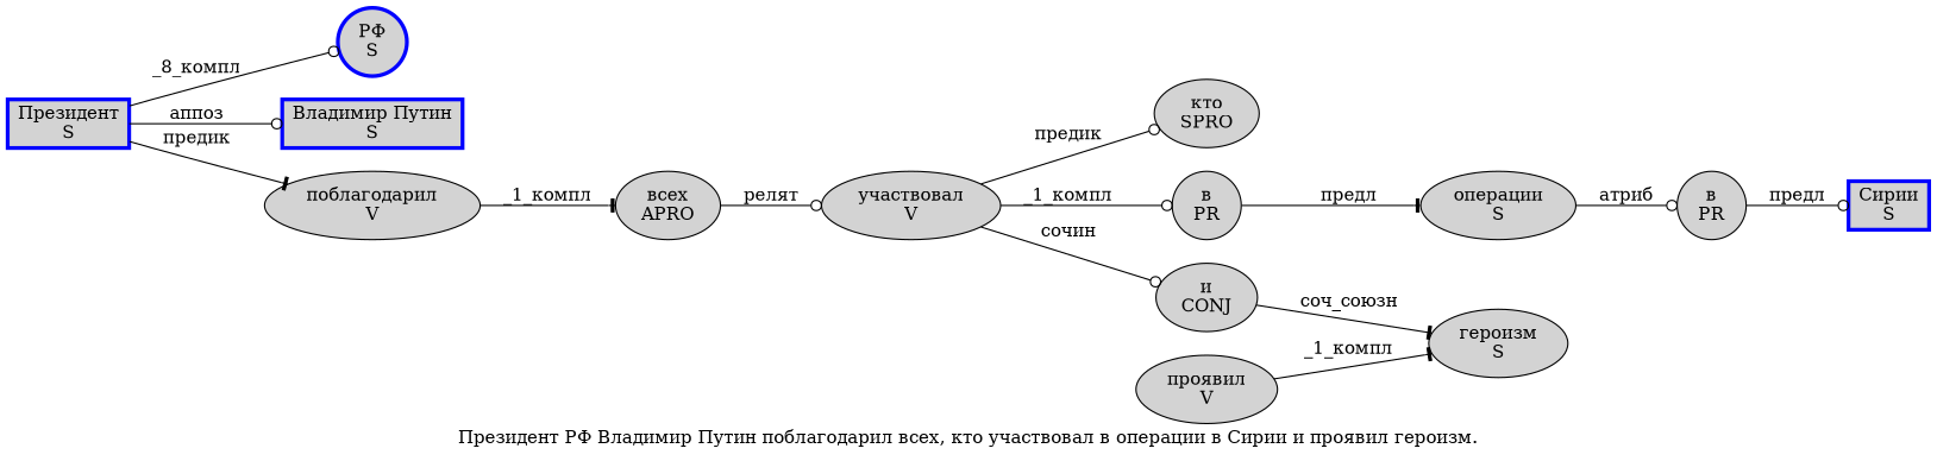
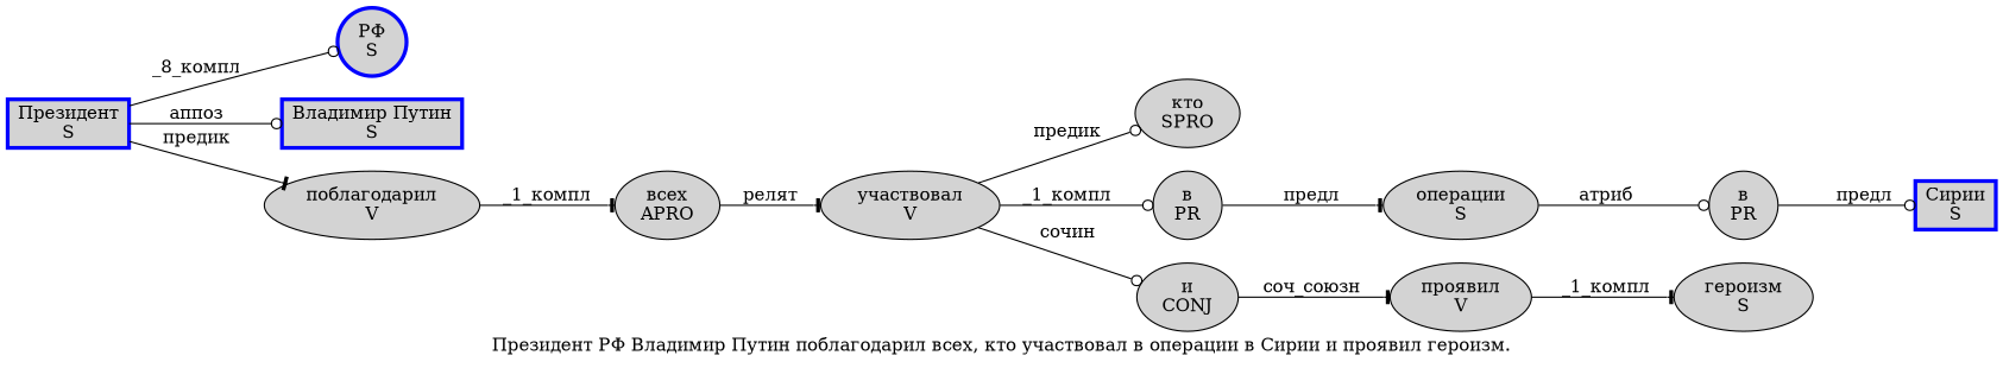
  digraph {
    label="Президент РФ Владимир Путин поблагодарил всех, кто участвовал в операции в Сирии и проявил героизм."
    rankdir=LR
    node [fillcolor=lightgray penwidth=1 shape=ellipse style=filled]
    edge [arrowhead=odot]
    n1 [color=blue label="Президент\nS" penwidth=3 shape=box]
    n2 [color=blue label="РФ\nS" penwidth=3]
    n3 [color=blue label="Владимир Путин\nS" penwidth=3 shape=box]
    n4 [label="поблагодарил\nV"]
    n5 [label="всех\nAPRO"]
    n6 [label="участвовал\nV"]
    n7 [label="кто\nSPRO"]
    n8 [label="в\nPR"]
    n9 [label="и\nCONJ"]
    n10 [label="операции\nS"]
    n11 [label="проявил\nV"]
    n12 [label="в\nPR"]
    n13 [color=blue label="Сирии\nS" penwidth=3 shape=box]
    n14 [label="героизм\nS"]
    n1 -> n2 [label="_8_компл"]
    n1 -> n3 [label="аппоз"]
    n1 -> n4 [arrowhead=tee label="предик"]
    n4 -> n5 [arrowhead=tee label="_1_компл"]
-   n5 -> n6 [label="релят"]
+   n5 -> n6 [arrowhead=tee label="релят"]
    n6 -> n7 [label="предик"]
    n6 -> n8 [label="_1_компл"]
    n6 -> n9 [label="сочин"]
    n8 -> n10 [arrowhead=tee label="предл"]
-   n9 -> n14 [arrowhead=tee label="соч_союзн"]
+   n9 -> n11 [arrowhead=tee label="соч_союзн"]
    n10 -> n12 [label="атриб"]
    n11 -> n14 [arrowhead=tee label="_1_компл"]
    n12 -> n13 [label="предл"]
  }
